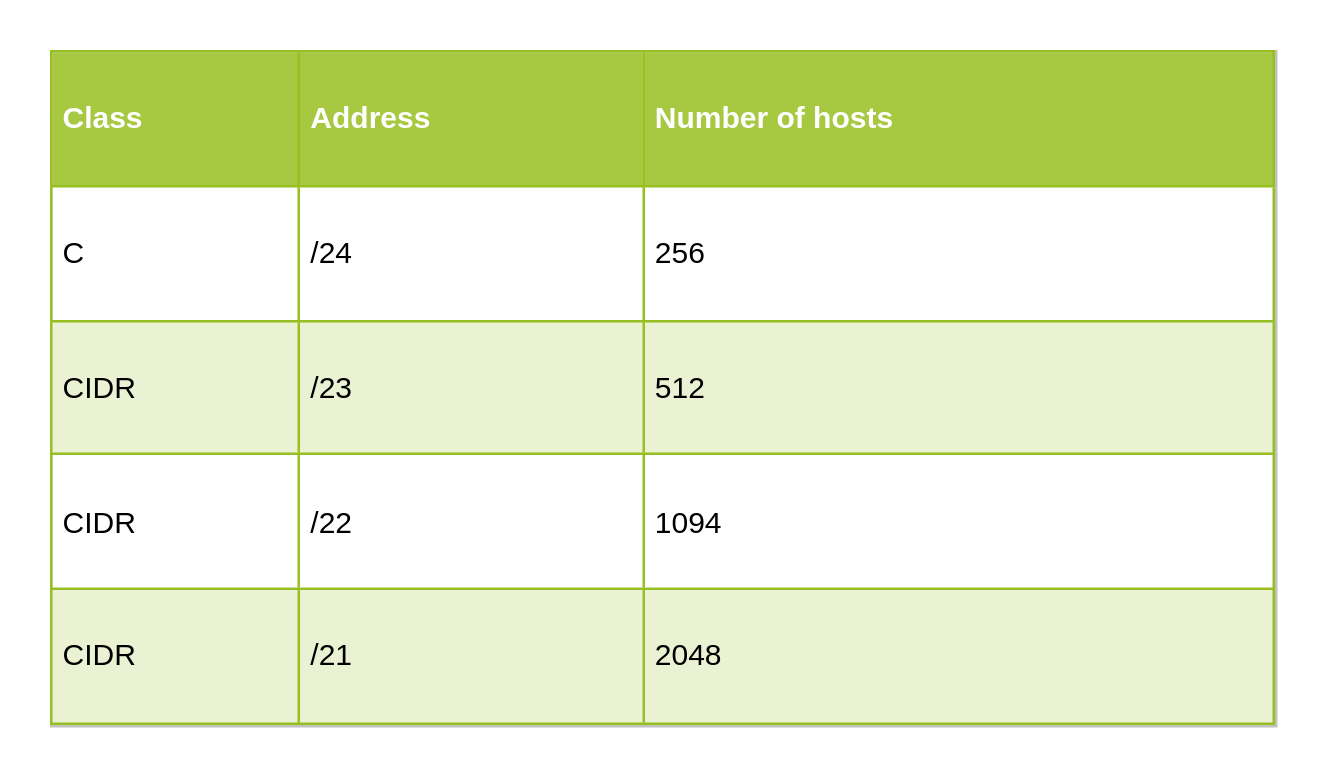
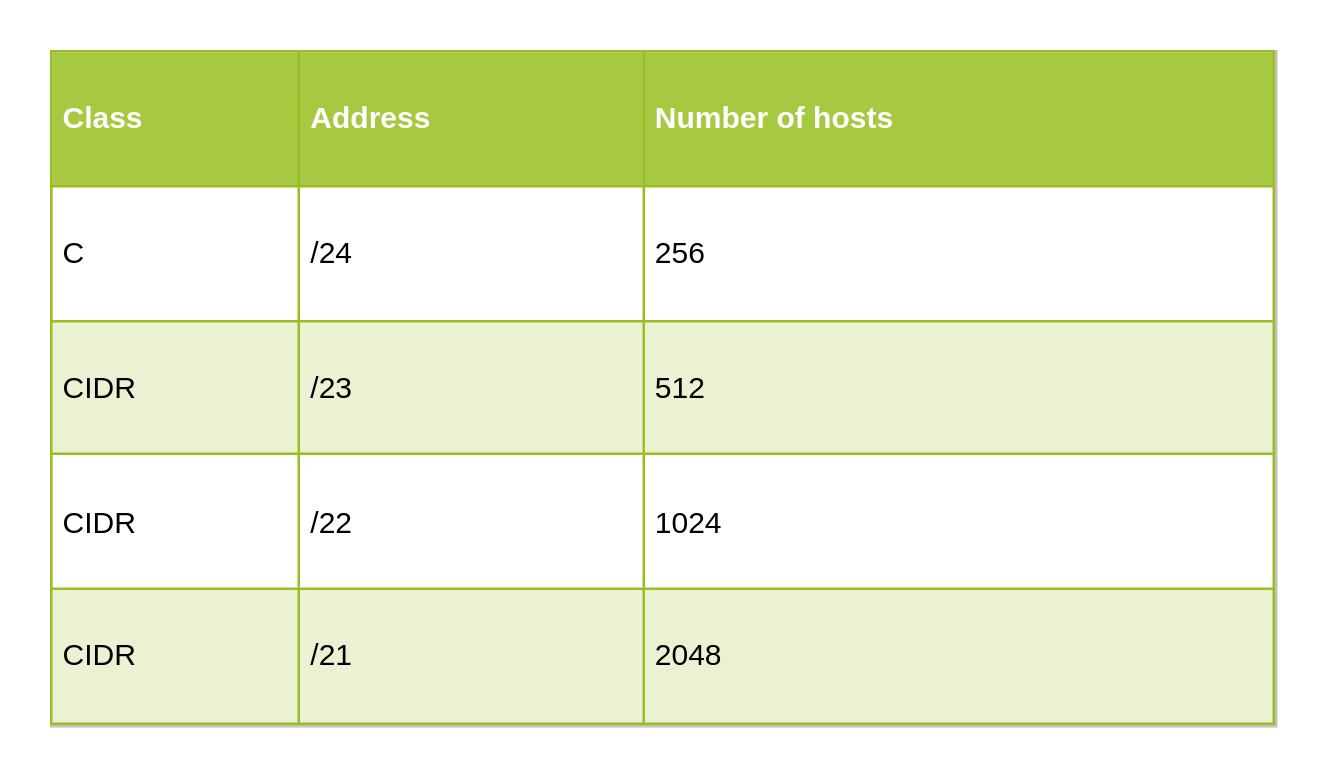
  <mxCell id="0" style=";html=1;" />
  <mxCell id="1" style=";html=1;" parent="0" />
- <mxCell id="2" value="&lt;table border=&quot;1&quot; width=&quot;100%&quot; cellpadding=&quot;4&quot; style=&quot;width: 100% ; height: 100% ; border-collapse: collapse&quot;&gt;&lt;tbody&gt;&lt;tr style=&quot;background-color: #a7c942 ; color: #ffffff ; border: 1px solid #98bf21&quot;&gt;&lt;th align=&quot;left&quot;&gt;Class&lt;/th&gt;&lt;th align=&quot;left&quot;&gt;Address&lt;/th&gt;&lt;th align=&quot;left&quot;&gt;Number of hosts&lt;/th&gt;&lt;/tr&gt;&lt;tr style=&quot;border: 1px solid #98bf21&quot;&gt;&lt;td&gt;C&lt;/td&gt;&lt;td&gt;/24&lt;/td&gt;&lt;td&gt;256&lt;/td&gt;&lt;/tr&gt;&lt;tr style=&quot;background-color: #eaf2d3 ; border: 1px solid #98bf21&quot;&gt;&lt;td&gt;CIDR&lt;/td&gt;&lt;td&gt;/23&lt;/td&gt;&lt;td&gt;512&lt;/td&gt;&lt;/tr&gt;&lt;tr style=&quot;border: 1px solid #98bf21&quot;&gt;&lt;td&gt;CIDR&lt;/td&gt;&lt;td&gt;/22&lt;/td&gt;&lt;td&gt;1094&lt;/td&gt;&lt;/tr&gt;&lt;tr style=&quot;background-color: #eaf2d3 ; border: 1px solid #98bf21&quot;&gt;&lt;td&gt;CIDR&lt;/td&gt;&lt;td&gt;/21&lt;/td&gt;&lt;td&gt;2048&lt;/td&gt;&lt;/tr&gt;&lt;/tbody&gt;&lt;/table&gt;" style="text;html=1;strokeColor=#c0c0c0;fillColor=#ffffff;overflow=fill;rounded=0;" vertex="1" parent="1"><mxGeometry x="20" y="20" width="490" height="270" as="geometry" /></mxCell>
+ <mxCell id="2" value="&lt;table border=&quot;1&quot; width=&quot;100%&quot; cellpadding=&quot;4&quot; style=&quot;width: 100% ; height: 100% ; border-collapse: collapse&quot;&gt;&lt;tbody&gt;&lt;tr style=&quot;background-color: #a7c942 ; color: #ffffff ; border: 1px solid #98bf21&quot;&gt;&lt;th align=&quot;left&quot;&gt;Class&lt;/th&gt;&lt;th align=&quot;left&quot;&gt;Address&lt;/th&gt;&lt;th align=&quot;left&quot;&gt;Number of hosts&lt;/th&gt;&lt;/tr&gt;&lt;tr style=&quot;border: 1px solid #98bf21&quot;&gt;&lt;td&gt;C&lt;/td&gt;&lt;td&gt;/24&lt;/td&gt;&lt;td&gt;256&lt;/td&gt;&lt;/tr&gt;&lt;tr style=&quot;background-color: #eaf2d3 ; border: 1px solid #98bf21&quot;&gt;&lt;td&gt;CIDR&lt;/td&gt;&lt;td&gt;/23&lt;/td&gt;&lt;td&gt;512&lt;/td&gt;&lt;/tr&gt;&lt;tr style=&quot;border: 1px solid #98bf21&quot;&gt;&lt;td&gt;CIDR&lt;/td&gt;&lt;td&gt;/22&lt;/td&gt;&lt;td&gt;1024&lt;/td&gt;&lt;/tr&gt;&lt;tr style=&quot;background-color: #eaf2d3 ; border: 1px solid #98bf21&quot;&gt;&lt;td&gt;CIDR&lt;/td&gt;&lt;td&gt;/21&lt;/td&gt;&lt;td&gt;2048&lt;/td&gt;&lt;/tr&gt;&lt;/tbody&gt;&lt;/table&gt;" style="text;html=1;strokeColor=#c0c0c0;fillColor=#ffffff;overflow=fill;rounded=0;" vertex="1" parent="1"><mxGeometry x="20" y="20" width="490" height="270" as="geometry" /></mxCell>
